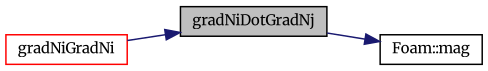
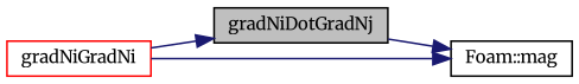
  digraph {
    fontname=Merriweather
    rankdir=LR
    node [color=black fontname=Merriweather fontsize=10 shape=record]
    edge [color=midnightblue fontname=Merriweather fontsize=10 labelfontname=Helvetica labelfontsize=10 style=solid]
    n1 [fillcolor=grey75 fontcolor=black height=0.2 label=gradNiDotGradNj style=filled width=0.4]
    n2 [height=0.2 label="Foam::mag" width=0.4]
    n3 [color=red height=0.2 label=gradNiGradNi width=0.4]
    n1 -> n2
    n3 -> n1
+   n3 -> n2
  }
